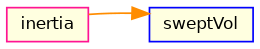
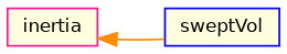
  digraph {
    rankdir=LR
    node [fillcolor=lightyellow fontname=Helvetica fontsize=10 shape=record style=filled]
    n1 [color=deeppink fontcolor=black height=0.2 label=inertia width=0.4]
    n2 [color=blue height=0.2 label=sweptVol width=0.4]
-   n2 -> n1 [color=darkorange dir=back fontname=Helvetica fontsize=10 labelfontname=Helvetica labelfontsize=10 style=solid]
+   n1 -> n2 [color=darkorange dir=back fontname=Helvetica fontsize=10 labelfontname=Helvetica labelfontsize=10 style=solid]
  }
